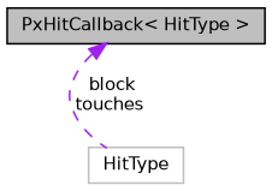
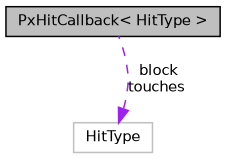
  digraph {
    node [fontname=Helvetica fontsize=10 shape=record style=filled]
    n1 [color=black fillcolor=grey75 fontcolor=black height=0.2 label="PxHitCallback\< HitType \>" width=0.4]
    n2 [color=grey75 fillcolor=white height=0.2 label=HitType width=0.4]
-   n1 -> n2 [color=purple dir=back fontname=Helvetica fontsize=10 label=" block\ntouches" labelfontname=Helvetica labelfontsize=10 style=dashed]
+   n2 -> n1 [color=purple dir=back fontname=Helvetica fontsize=10 label=" block\ntouches" labelfontname=Helvetica labelfontsize=10 style=dashed]
  }
